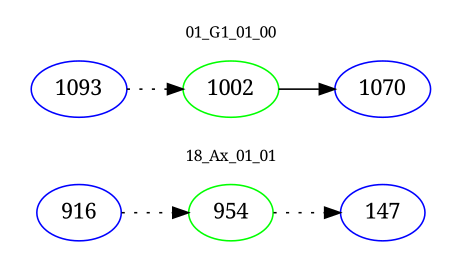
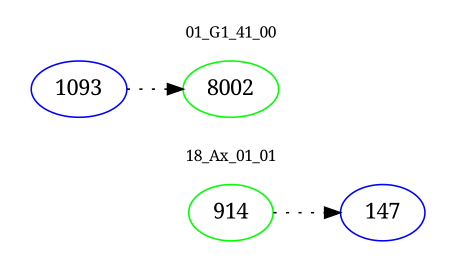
  digraph {
    fontname="Noto Serif"
    rankdir=LR
    node [color=blue fontname="Noto Serif"]
    edge [color=black fontname="Noto Serif" style=dotted]
-   n1 [label=916]
-   n2 [color=green label=954]
+   n2 [color=green label=914]
    n3 [label=147]
    n4 [label=1093]
-   n5 [color=green label=1002]
-   n6 [label=1070]
+   n5 [color=green label=8002]
    subgraph cluster_1 {
      color=white
      fontsize=10
      label="18_Ax_01_01"
-     n1
      n2
      n3
    }
    subgraph cluster_2 {
      color=white
      fontsize=10
-     label="01_G1_01_00"
+     label="01_G1_41_00"
      n4
      n5
-     n6
    }
-   n1 -> n2
    n2 -> n3
    n4 -> n5
-   n5 -> n6 [style=solid]
  }
